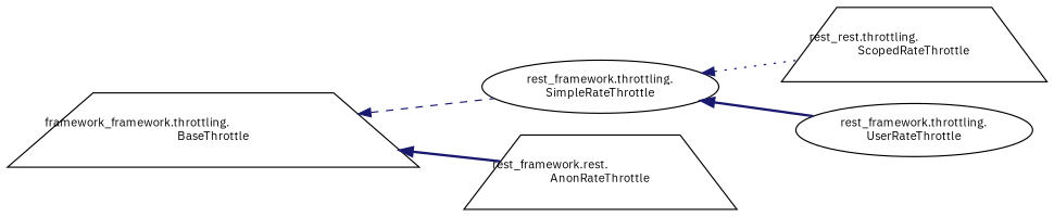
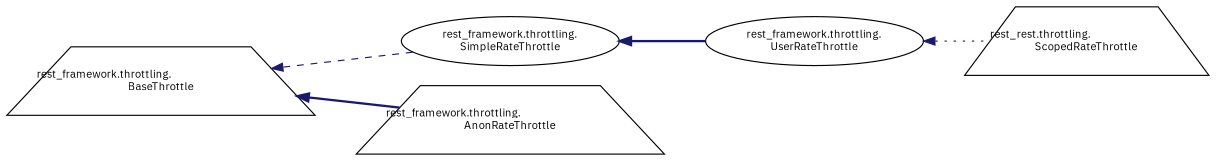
  digraph {
    fontname="IBM Plex Sans"
    rankdir=LR
    node [color=black fillcolor=white fontname="IBM Plex Sans" fontsize=10 shape=trapezium style=filled]
    edge [color=midnightblue dir=back fontname="IBM Plex Sans" fontsize=10 labelfontname=Helvetica labelfontsize=10 style=bold]
-   n1 [height=0.2 label="framework_framework.throttling.\lBaseThrottle" width=0.4]
+   n1 [height=0.2 label="rest_framework.throttling.\lBaseThrottle" width=0.4]
    n2 [height=0.2 label="rest_framework.throttling.\lSimpleRateThrottle" shape=ellipse width=0.4]
-   n3 [height=0.2 label="rest_framework.rest.\lAnonRateThrottle" width=0.4]
+   n3 [height=0.2 label="rest_framework.throttling.\lAnonRateThrottle" width=0.4]
    n4 [height=0.2 label="rest_rest.throttling.\lScopedRateThrottle" width=0.4]
    n5 [height=0.2 label="rest_framework.throttling.\lUserRateThrottle" shape=ellipse width=0.4]
    n1 -> n2 [style=dashed]
    n1 -> n3
-   n2 -> n4 [style=dotted]
+   n5 -> n4 [style=dotted]
    n2 -> n5
  }
